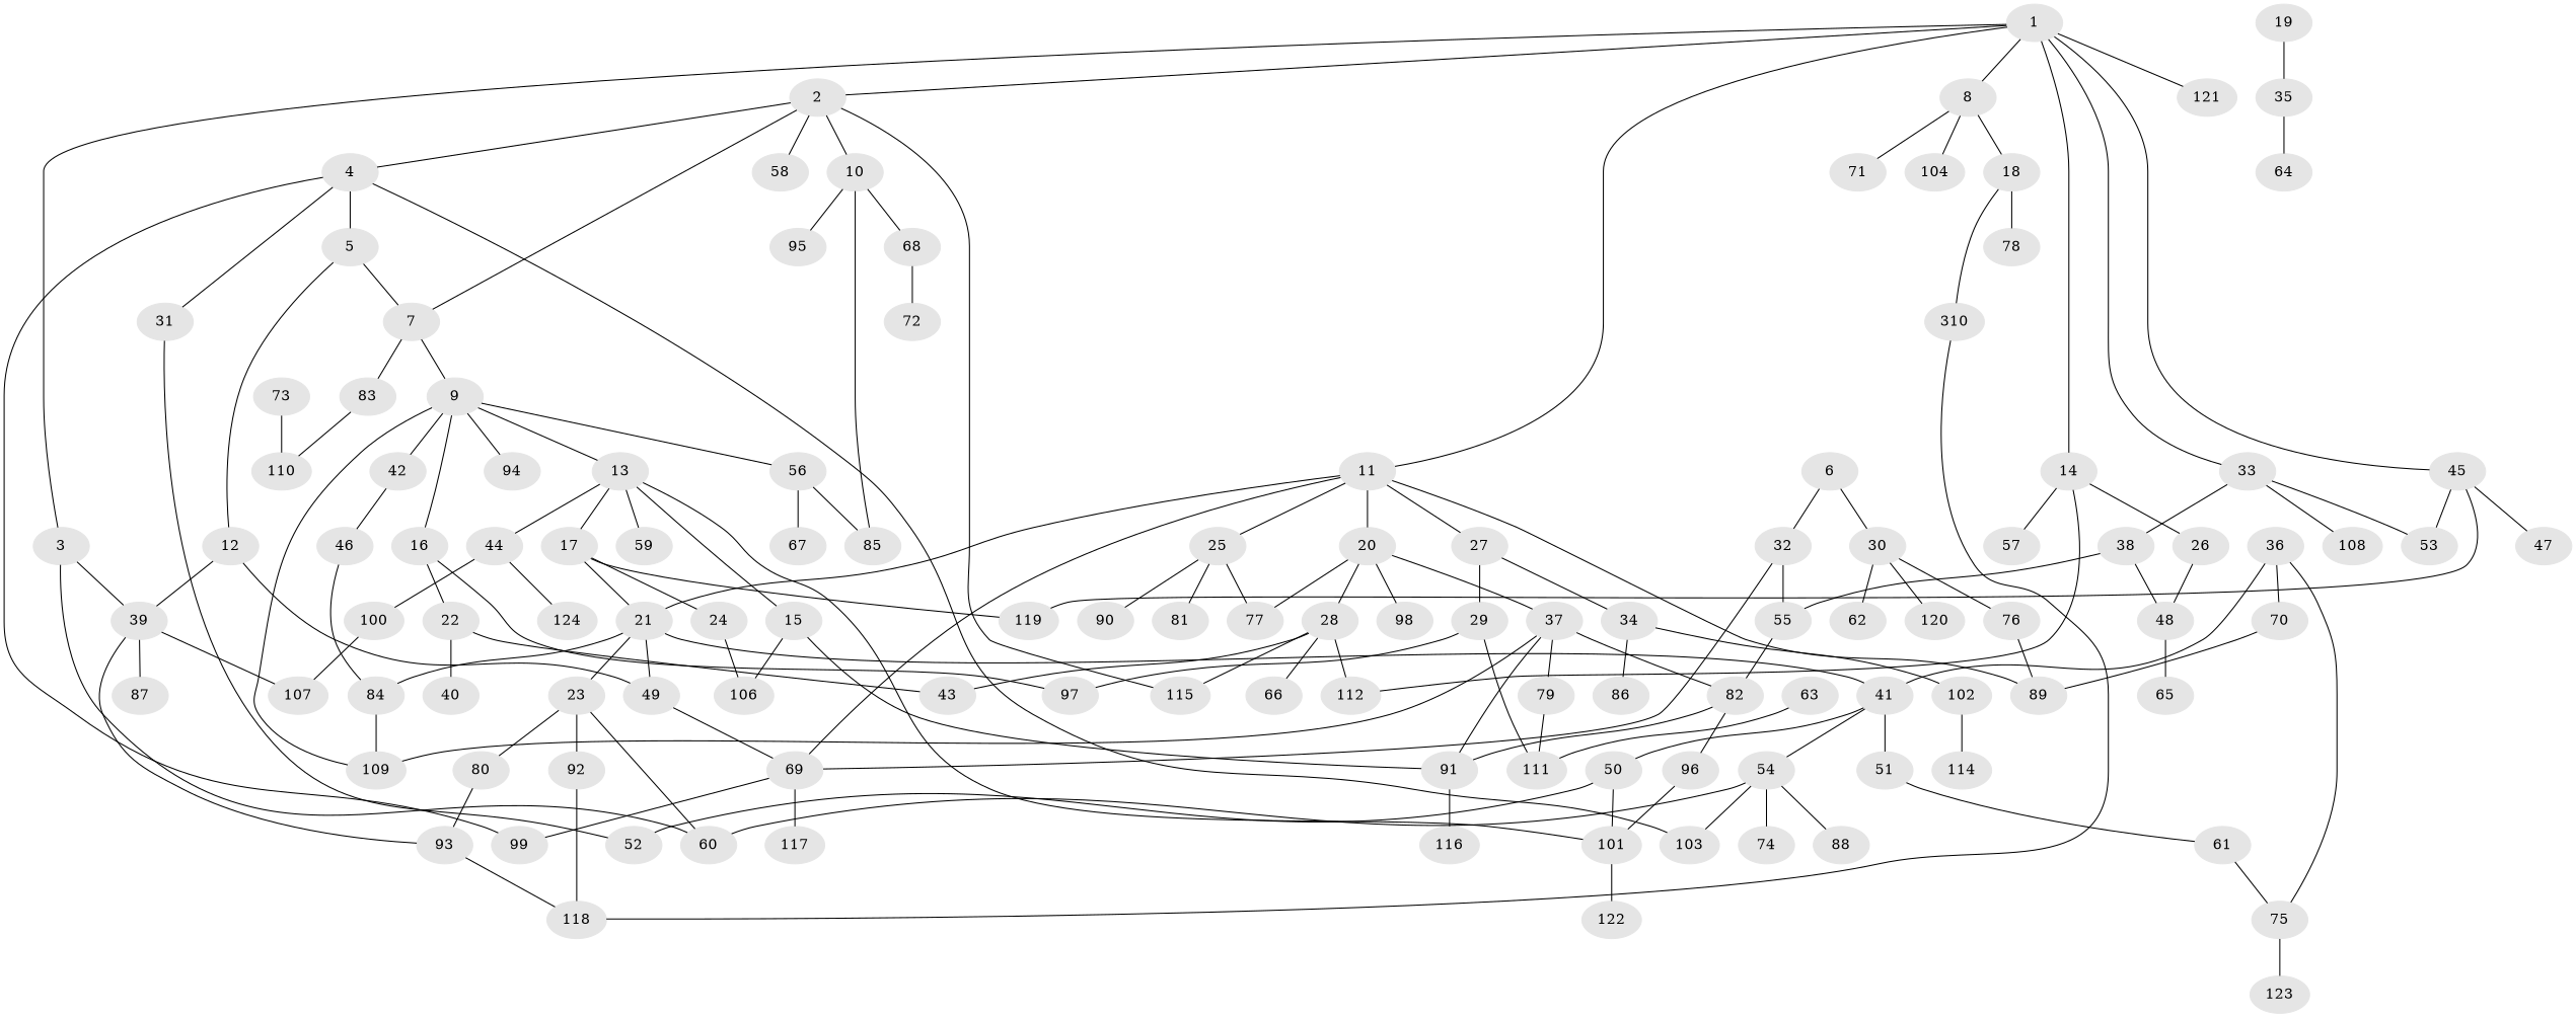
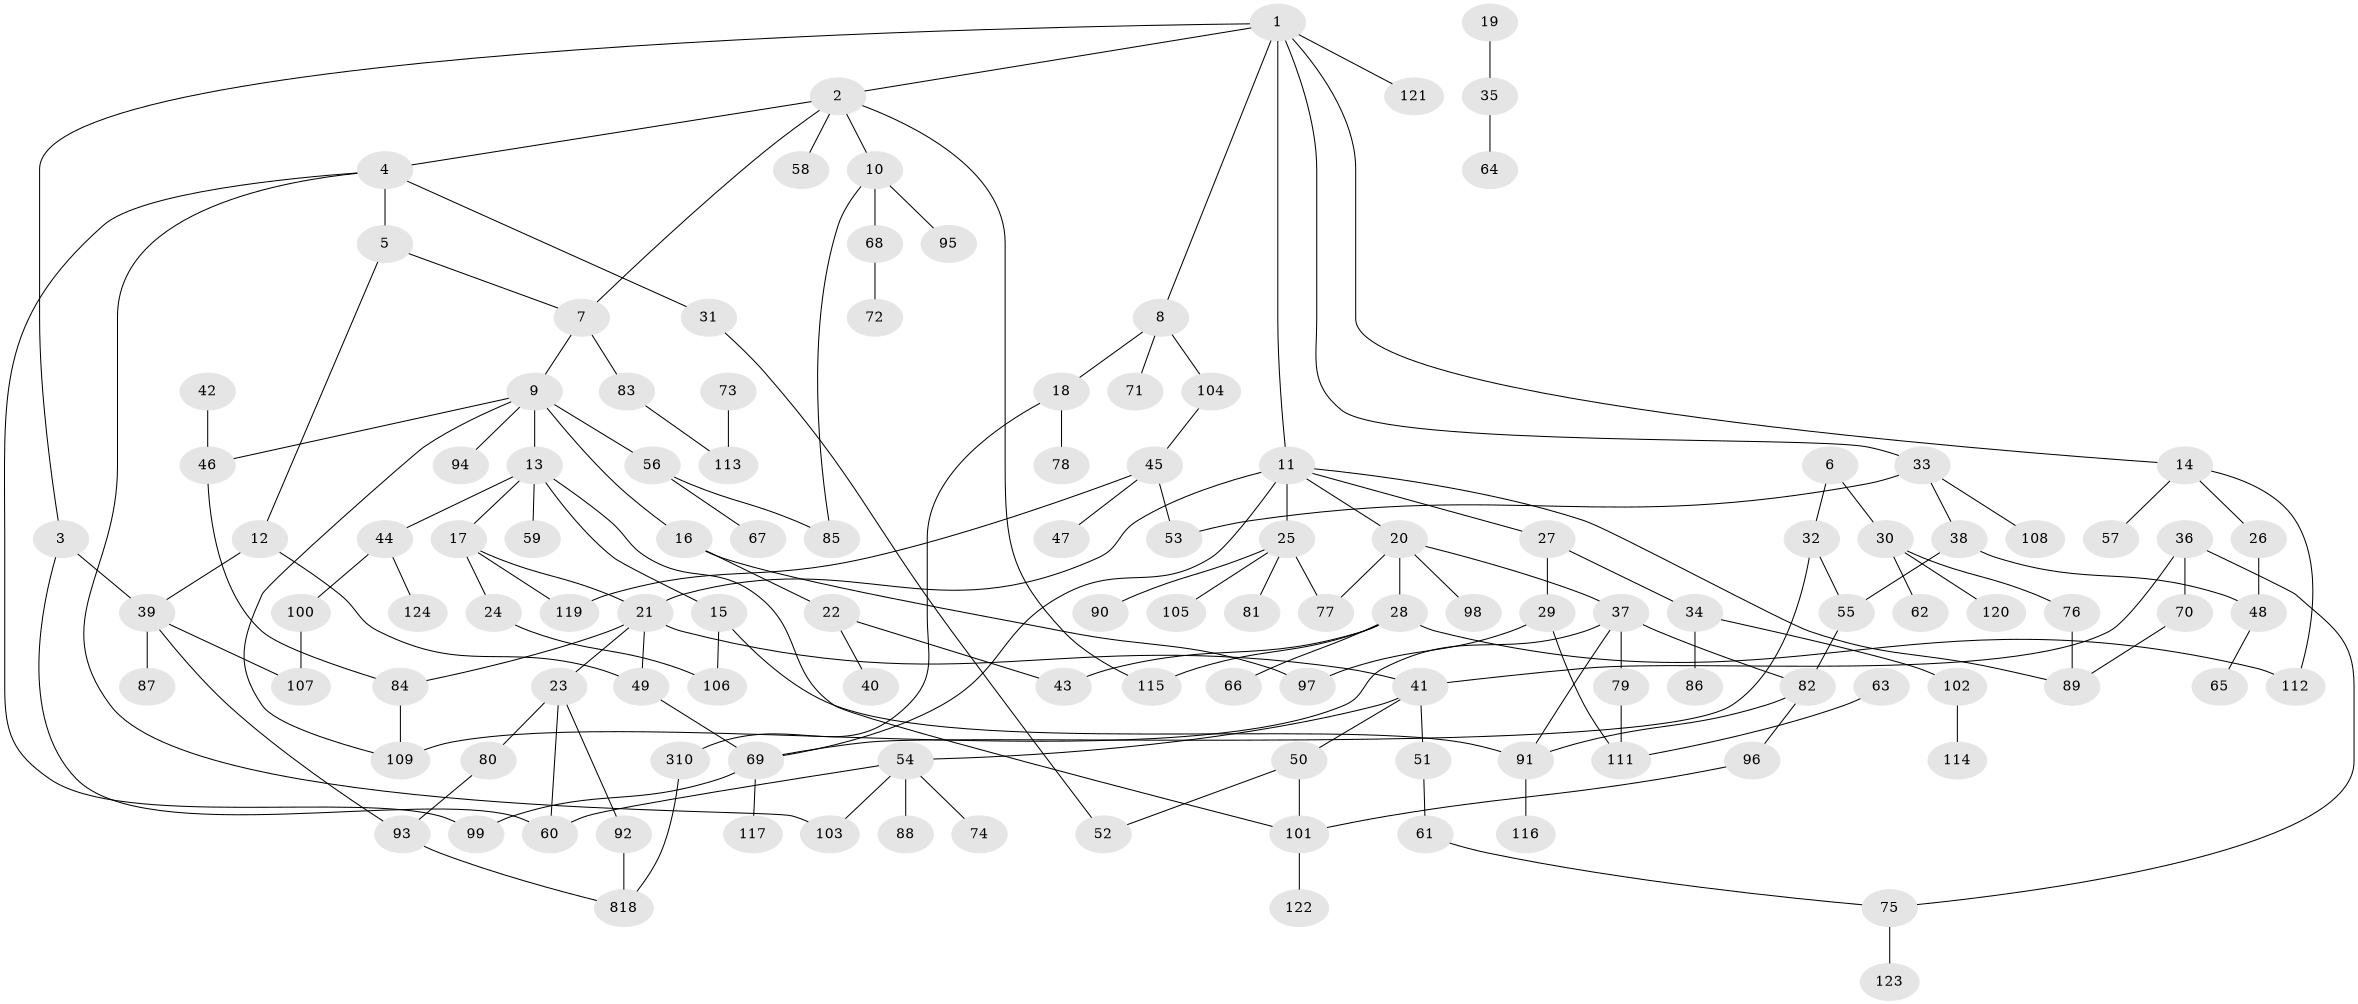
  graph {
    node [color=gray90 style=filled]
    1
    2
    3
    8
    11
    14
    33
    45
    121
    4
    7
    10
    58
    115
    39
    60
    18
    71
    104
    20
    21
    25
    27
    69
    89
    26
    57
    112
    38
    53
    108
    119
    47
    5
    31
    99
    103
    9
    83
    68
    85
    95
    87
    93
    107
    12
    52
    6
    30
    32
    49
    62
    76
    120
    55
    13
    16
    42
    56
    94
    109
-   113 [label=110]
+   113
    78
    n64 [label=310]
    15
    17
    44
    59
    101
    22
    97
    46
    67
    72
    28
    37
    77
    98
    23
    41
    84
    81
    90
+   105
    29
    34
    117
    91
    106
    24
    100
    124
    122
    48
    19
    35
    116
    40
    43
-   118
+   118 [label=818]
    64
    66
    79
    82
    80
    92
    36
    70
    75
    50
    51
    54
    63
    111
    65
    86
    102
    73
    114
    123
    96
    61
    74
    88
    1 -- 2
    1 -- 3
    1 -- 8
    1 -- 11
    1 -- 14
    1 -- 33
-   1 -- 45
+   104 -- 45
    1 -- 121
    2 -- 4
    2 -- 7
    2 -- 10
    2 -- 58
    2 -- 115
    3 -- 39
    3 -- 60
    8 -- 18
    8 -- 71
    8 -- 104
    11 -- 20
    11 -- 21
    11 -- 25
    11 -- 27
    11 -- 69
    11 -- 89
    14 -- 26
    14 -- 57
    14 -- 112
    33 -- 38
    33 -- 53
    33 -- 108
    45 -- 53
    45 -- 119
    45 -- 47
    4 -- 5
    4 -- 31
    4 -- 99
    4 -- 103
    7 -- 9
    7 -- 83
    10 -- 68
    10 -- 85
    10 -- 95
    39 -- 87
    39 -- 93
    39 -- 107
    18 -- 78
    18 -- n64
    20 -- 28
    20 -- 37
    20 -- 77
    20 -- 98
    21 -- 49
    21 -- 23
    21 -- 41
    21 -- 84
    25 -- 77
    25 -- 81
    25 -- 90
+   25 -- 105
    27 -- 29
    27 -- 34
    69 -- 99
    69 -- 117
    26 -- 48
    38 -- 55
    38 -- 48
    5 -- 7
    5 -- 12
    31 -- 52
    9 -- 13
    9 -- 16
-   9 -- 42
+   9 -- 46
    9 -- 56
    9 -- 94
    9 -- 109
    83 -- 113
    68 -- 72
    93 -- 118
    12 -- 39
    12 -- 49
    6 -- 30
    6 -- 32
    30 -- 62
    30 -- 76
    30 -- 120
    32 -- 69
    32 -- 55
    49 -- 69
    76 -- 89
    55 -- 82
    13 -- 15
    13 -- 17
    13 -- 44
    13 -- 59
    13 -- 101
    16 -- 22
    16 -- 97
    42 -- 46
    56 -- 85
    56 -- 67
    n64 -- 118
    15 -- 91
    15 -- 106
    17 -- 21
    17 -- 119
    17 -- 24
    44 -- 100
    44 -- 124
    101 -- 122
    22 -- 40
    22 -- 43
    46 -- 84
    28 -- 115
    28 -- 112
    28 -- 43
    28 -- 66
    37 -- 109
    37 -- 91
    37 -- 79
    37 -- 82
    23 -- 60
    23 -- 80
    23 -- 92
    41 -- 50
    41 -- 51
    41 -- 54
    84 -- 109
    29 -- 97
    29 -- 111
    34 -- 86
    34 -- 102
    91 -- 116
    24 -- 106
    100 -- 107
    48 -- 65
    19 -- 35
    35 -- 64
    79 -- 111
    82 -- 91
    82 -- 96
    80 -- 93
    92 -- 118
    36 -- 41
    36 -- 70
    36 -- 75
    70 -- 89
    75 -- 123
    50 -- 52
    50 -- 101
    51 -- 61
    54 -- 60
    54 -- 103
    54 -- 74
    54 -- 88
    63 -- 111
    102 -- 114
    73 -- 113
    96 -- 101
    61 -- 75
  }
